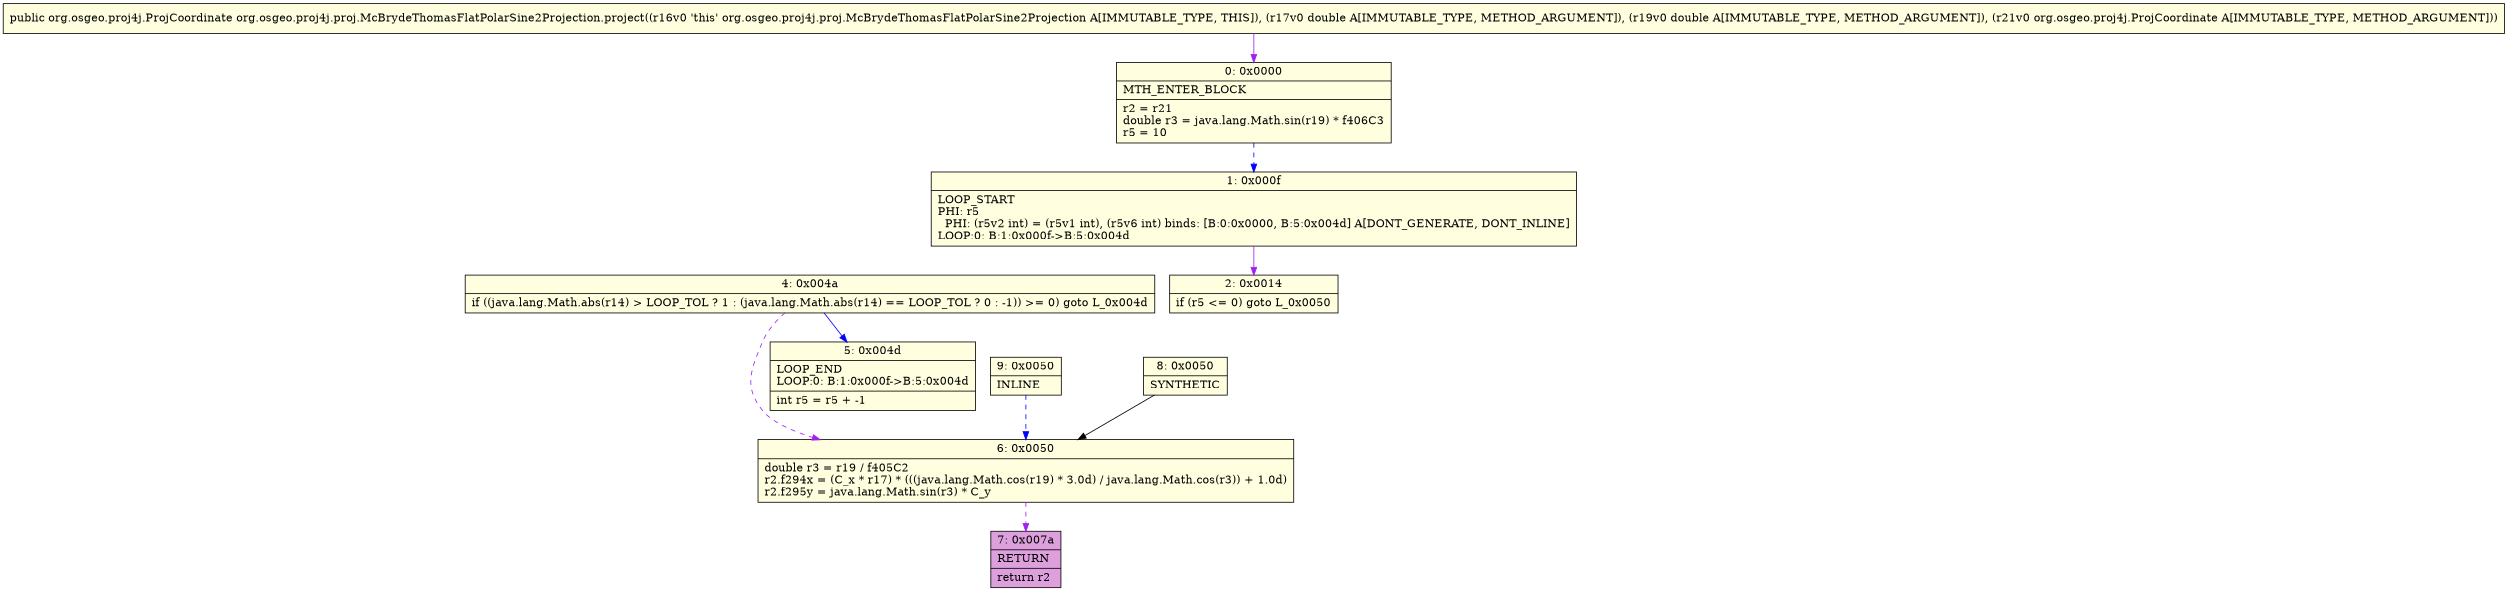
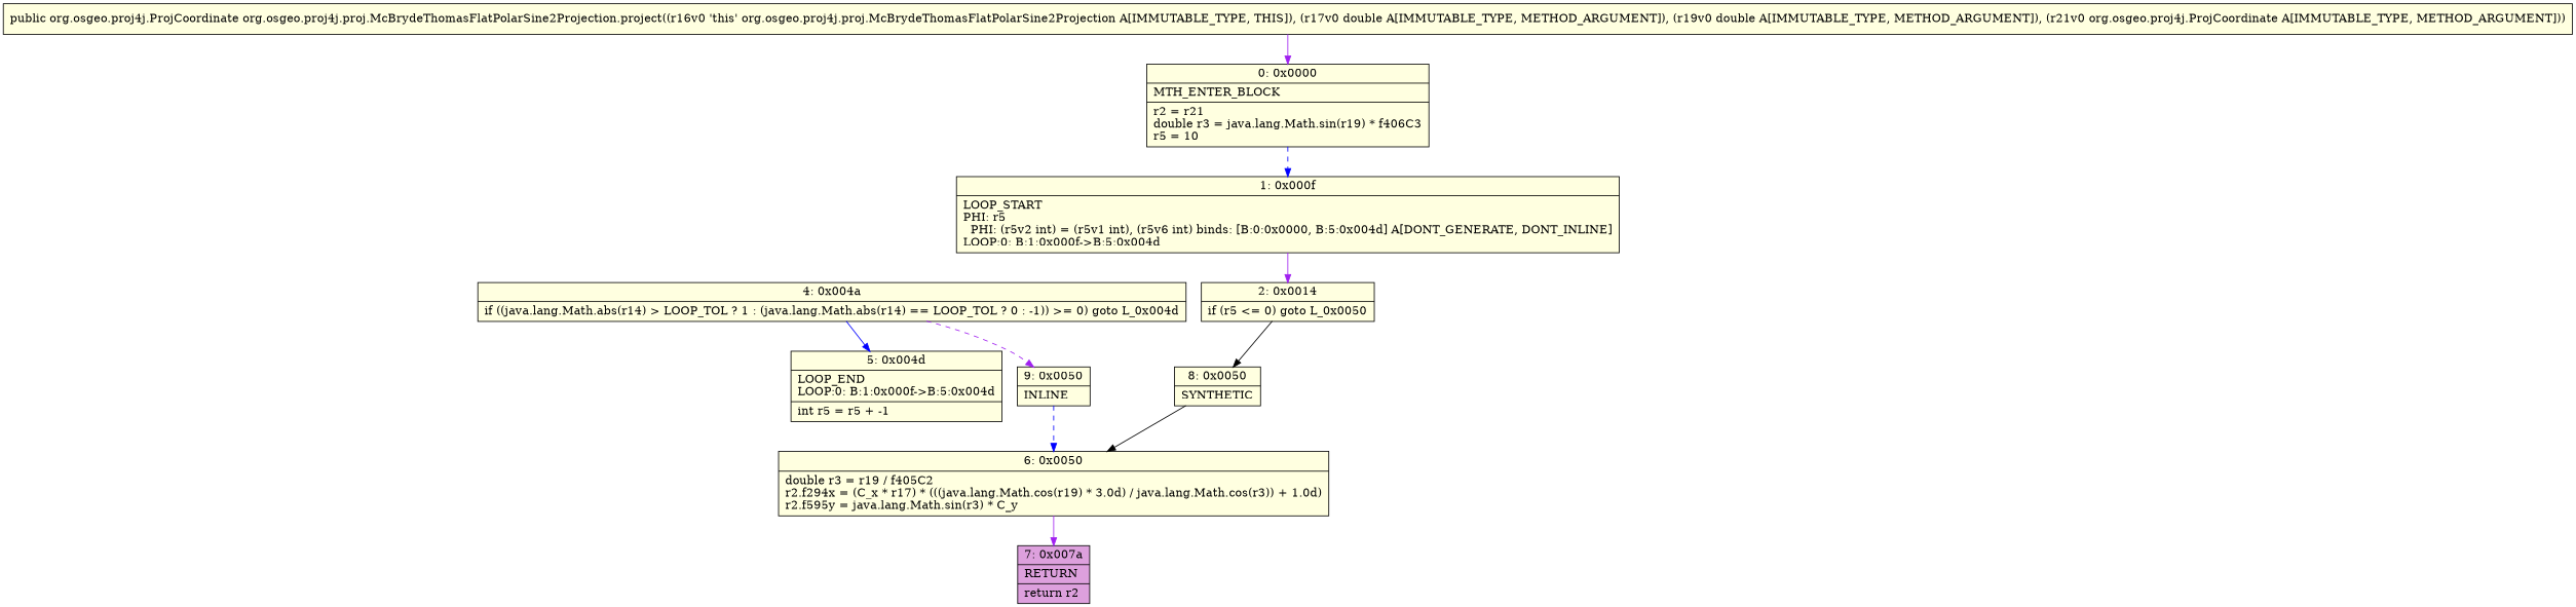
  digraph {
    node [fillcolor=lightyellow shape=record style=filled]
    edge [color=purple]
    n1 [label="{0\:\ 0x0000|MTH_ENTER_BLOCK\l|r2 = r21\ldouble r3 = java.lang.Math.sin(r19) * f406C3\lr5 = 10\l}"]
    n2 [label="{1\:\ 0x000f|LOOP_START\lPHI: r5 \l  PHI: (r5v2 int) = (r5v1 int), (r5v6 int) binds: [B:0:0x0000, B:5:0x004d] A[DONT_GENERATE, DONT_INLINE]\lLOOP:0: B:1:0x000f\-\>B:5:0x004d\l}"]
    n3 [label="{2\:\ 0x0014|if (r5 \<= 0) goto L_0x0050\l}"]
    n4 [label="{8\:\ 0x0050|SYNTHETIC\l}"]
-   n5 [label="{6\:\ 0x0050|double r3 = r19 \/ f405C2\lr2.f294x = (C_x * r17) * (((java.lang.Math.cos(r19) * 3.0d) \/ java.lang.Math.cos(r3)) + 1.0d)\lr2.f295y = java.lang.Math.sin(r3) * C_y\l}"]
+   n5 [label="{6\:\ 0x0050|double r3 = r19 \/ f405C2\lr2.f294x = (C_x * r17) * (((java.lang.Math.cos(r19) * 3.0d) \/ java.lang.Math.cos(r3)) + 1.0d)\lr2.f595y = java.lang.Math.sin(r3) * C_y\l}"]
    n6 [label="{4\:\ 0x004a|if ((java.lang.Math.abs(r14) \> LOOP_TOL ? 1 : (java.lang.Math.abs(r14) == LOOP_TOL ? 0 : \-1)) \>= 0) goto L_0x004d\l}"]
    n7 [label="{5\:\ 0x004d|LOOP_END\lLOOP:0: B:1:0x000f\-\>B:5:0x004d\l|int r5 = r5 + \-1\l}"]
    n8 [label="{9\:\ 0x0050|INLINE\l}"]
    n9 [fillcolor=plum label="{7\:\ 0x007a|RETURN\l|return r2\l}"]
    n10 [label="{public org.osgeo.proj4j.ProjCoordinate org.osgeo.proj4j.proj.McBrydeThomasFlatPolarSine2Projection.project((r16v0 'this' org.osgeo.proj4j.proj.McBrydeThomasFlatPolarSine2Projection A[IMMUTABLE_TYPE, THIS]), (r17v0 double A[IMMUTABLE_TYPE, METHOD_ARGUMENT]), (r19v0 double A[IMMUTABLE_TYPE, METHOD_ARGUMENT]), (r21v0 org.osgeo.proj4j.ProjCoordinate A[IMMUTABLE_TYPE, METHOD_ARGUMENT])) }"]
    n1 -> n2 [color=blue style=dashed]
    n2 -> n3
+   n3 -> n4 [color=black]
    n4 -> n5 [color=black]
-   n5 -> n9 [style=dashed]
+   n5 -> n9
    n6 -> n7 [color=blue]
-   n6 -> n5 [style=dashed]
+   n6 -> n8 [style=dashed]
    n8 -> n5 [color=blue style=dashed]
    n10 -> n1
  }
